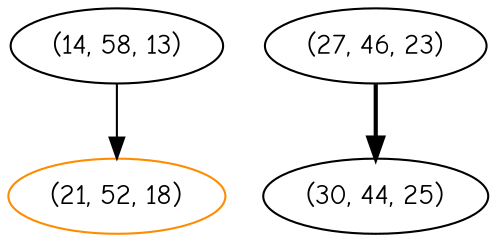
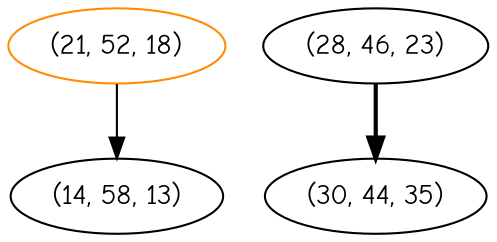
  digraph {
    fontname="Comic Neue"
    node [color=black fontname="Comic Neue"]
    edge [fontname="Comic Neue"]
    "(21, 52, 18)" [color=darkorange]
    "(14, 58, 13)"
-   "(27, 46, 23)"
-   "(30, 44, 25)"
-   "(14, 58, 13)" -> "(21, 52, 18)" [style=solid]
+   "(27, 46, 23)" [label="(28, 46, 23)"]
+   "(30, 44, 25)" [label="(30, 44, 35)"]
+   "(21, 52, 18)" -> "(14, 58, 13)" [style=solid]
    "(27, 46, 23)" -> "(30, 44, 25)" [style=bold]
  }
